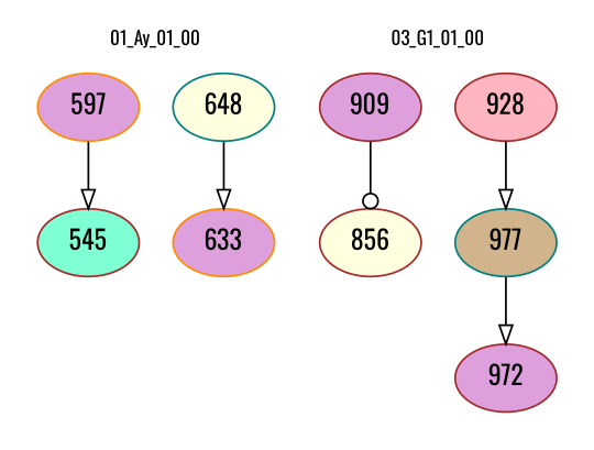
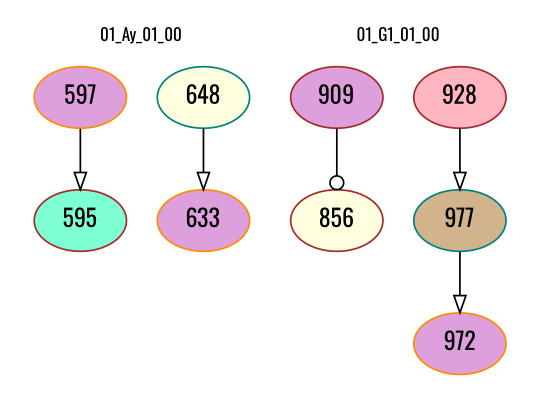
  digraph {
    fontname=Oswald
    node [color=brown fillcolor=plum fontname=Oswald style=filled]
    edge [arrowhead=onormal color=black fontname=Oswald]
    n1 [color=teal fillcolor=lightyellow label=648]
    n2 [color=darkorange label=597]
    n3 [color=darkorange label=633]
-   n4 [fillcolor=aquamarine label=545]
+   n4 [fillcolor=aquamarine label=595]
    n5 [fillcolor=lightpink label=928]
    n6 [label=909]
    n7 [color=teal fillcolor=tan label=977]
    n8 [fillcolor=lightyellow label=856]
-   n9 [label=972]
+   n9 [color=darkorange label=972]
    subgraph cluster_1 {
      color=white
      fontsize=10
      label="01_Ay_01_00"
      n1
      n2
      n3
      n4
    }
    subgraph cluster_2 {
      color=white
      fontsize=10
-     label="03_G1_01_00"
+     label="01_G1_01_00"
      n5
      n6
      n7
      n8
      n9
    }
    n1 -> n3
    n2 -> n4
    n5 -> n7
    n6 -> n8 [arrowhead=odot]
    n7 -> n9
  }
